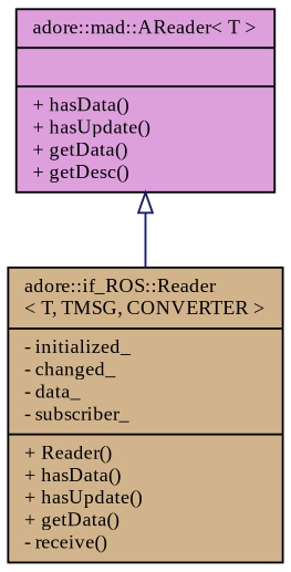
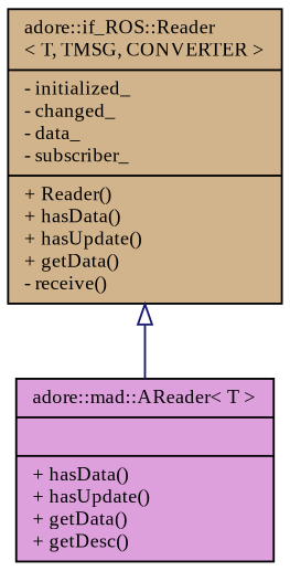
  digraph {
    fontname="Liberation Serif"
    node [color=black fontname="Liberation Serif" fontsize=10 shape=record style=filled]
    n1 [fillcolor=plum fontcolor=black height=0.2 label="{adore::mad::AReader\< T \>\n||+ hasData()\l+ hasUpdate()\l+ getData()\l+ getDesc()\l}" width=0.4]
    n2 [fillcolor=tan height=0.2 label="{adore::if_ROS::Reader\l\< T, TMSG, CONVERTER \>\n|- initialized_\l- changed_\l- data_\l- subscriber_\l|+ Reader()\l+ hasData()\l+ hasUpdate()\l+ getData()\l- receive()\l}" width=0.4]
-   n1 -> n2 [arrowtail=onormal color=midnightblue dir=back fontname="Liberation Serif" fontsize=10 labelfontname=Helvetica labelfontsize=10 style=solid]
+   n2 -> n1 [arrowtail=onormal color=midnightblue dir=back fontname="Liberation Serif" fontsize=10 labelfontname=Helvetica labelfontsize=10 style=solid]
  }
